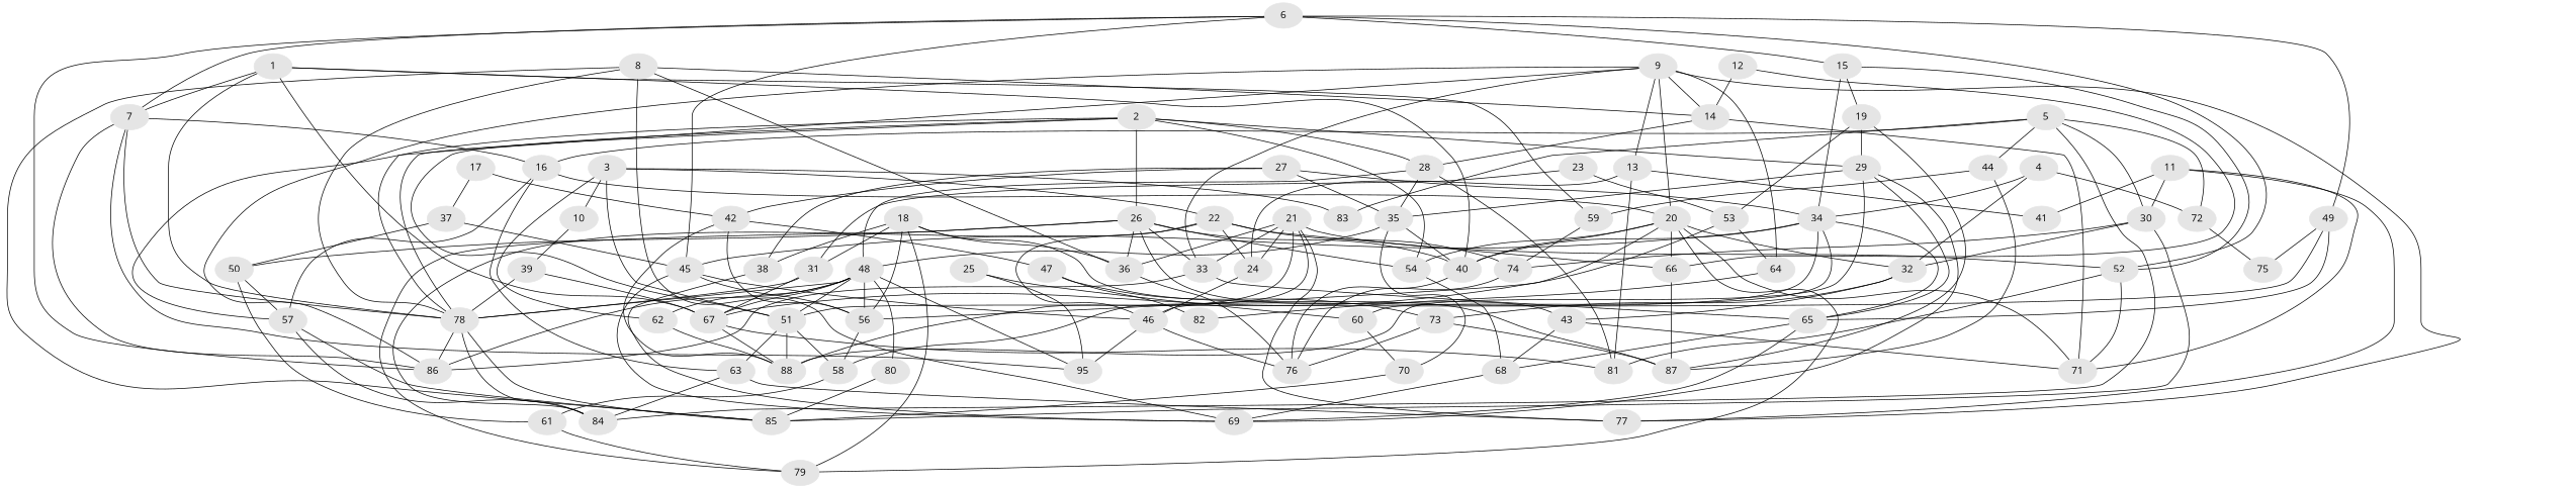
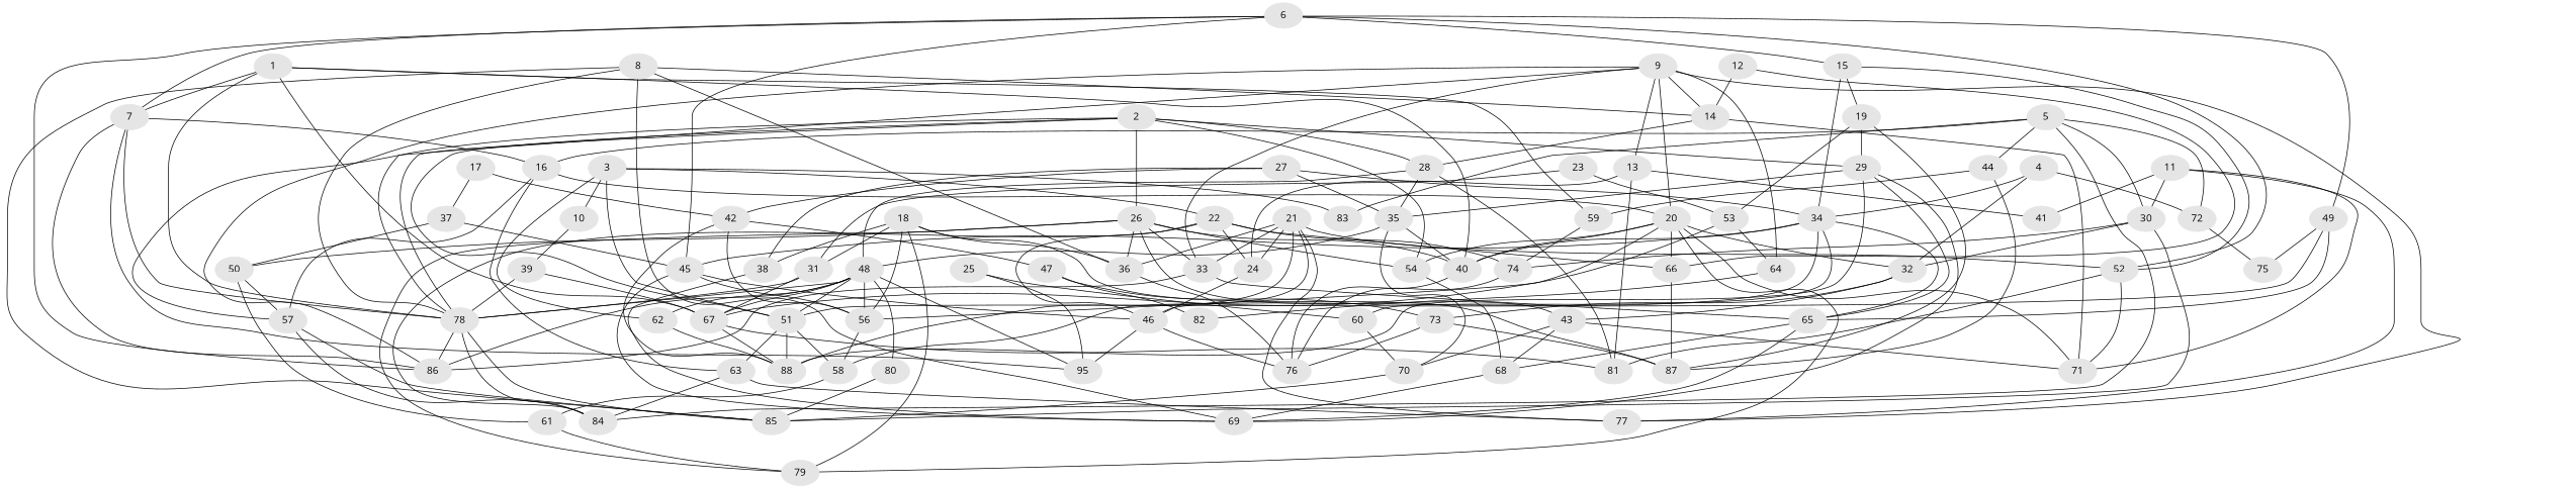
  graph {
    fontname="Open Sans"
    node [color=gray90 fontname="Open Sans" style=filled]
    edge [fontname="Open Sans" weight=1.0]
    1
    7
    40
    59
    67
    78
    16
    86
    n9 [label=95]
    76
    74
    81
    88
    84
    85
    2
    26
    28
    29
    51
    54
    57
    36
    33
    79
    43
    50
    35
    48
    69
    65
    63
    58
    68
    3
    10
    22
    62
    83
    39
    66
    24
    46
    4
    32
    34
    72
    73
    45
    60
    75
    5
    30
    44
    20
    87
    6
    15
    49
    52
    19
    56
    71
    8
    14
    9
    13
    64
    77
    41
    82
    11
    12
    53
    17
    37
    42
    47
    18
    31
    38
    21
    61
    23
    25
    70
    27
    80
    1 -- 7
    1 -- 40
    1 -- 59
    1 -- 67
    1 -- 78
    7 -- 78
    7 -- 16
    7 -- 86
    7 -- n9
    40 -- 76
    59 -- 74
    67 -- 81
    67 -- 88
    78 -- 86
    78 -- 84
    78 -- 85
    16 -- 57
    16 -- 63
    16 -- 20 [weight=2.0]
    74 -- 76
    2 -- 78
    2 -- 26
    2 -- 28
    2 -- 29
    2 -- 51
    2 -- 54
    2 -- 57
    26 -- 40
    26 -- 54
    26 -- 36
    26 -- 33
    26 -- 79
    26 -- 43
    26 -- 50
    28 -- 81
    28 -- 35
    28 -- 48
    29 -- 88
    29 -- 35
    29 -- 69
    29 -- 65
    51 -- 88
    51 -- 63 [weight=2.0]
    51 -- 58
    54 -- 68 [weight=2.0]
    57 -- 84
    57 -- 85
    36 -- 76
    33 -- 86
    33 -- 65
    43 -- 68
    43 -- 71
+   43 -- 70
    50 -- 57
    50 -- 61
    35 -- 40
    35 -- 48
    35 -- 70
    48 -- 67
    48 -- 78
    48 -- 86
    48 -- n9
    48 -- 51
    48 -- 62
    48 -- 56
    48 -- 80
    65 -- 69
    65 -- 68
    63 -- 84
    63 -- 77
    58 -- 61
    68 -- 69
    3 -- 51
    3 -- 10
    3 -- 22
    3 -- 62
    3 -- 83
    10 -- 39
    22 -- 74
    22 -- 84
    22 -- 66
    22 -- 24
    22 -- 46
    62 -- 88
    39 -- 67
    39 -- 78
    66 -- 87
    24 -- 46
    46 -- n9
    46 -- 76
    4 -- 32
    4 -- 34
    4 -- 72
    32 -- 43
    32 -- 73
    34 -- 40
    34 -- 65
    34 -- 46
    34 -- 45
    34 -- 60
    72 -- 75
    73 -- 76
    73 -- 87
    45 -- 69
    45 -- 46
    45 -- 56
    60 -- 70
    5 -- 16
    5 -- 84
    5 -- 83
    5 -- 72
    5 -- 30
    5 -- 44
    30 -- 74
    30 -- 85
    30 -- 32
    44 -- 59
    44 -- 87
    20 -- 40
    20 -- 54
    20 -- 79
    20 -- 66
    20 -- 32
    20 -- 56
    20 -- 71
    6 -- 7
    6 -- 86
    6 -- 45
    6 -- 15
    6 -- 49
    6 -- 52
    15 -- 34
    15 -- 52
    15 -- 19
    49 -- 51
    49 -- 65
    49 -- 75
    52 -- 81
    52 -- 71
    19 -- 29
    19 -- 87
    19 -- 53
    56 -- 58
    8 -- 78
    8 -- 85
    8 -- 36
    8 -- 69
    8 -- 14
    14 -- 28
    14 -- 71
    9 -- 78
    9 -- 86
    9 -- 33
    9 -- 20
    9 -- 14
    9 -- 13
    9 -- 64
    9 -- 77
    13 -- 81
    13 -- 24
    13 -- 41
    64 -- 82
    11 -- 30
    11 -- 71
    11 -- 77
    11 -- 41 [weight=2.0]
    12 -- 66
    12 -- 14
    53 -- 67
    53 -- 64
    17 -- 37
    17 -- 42
    37 -- 50
    37 -- 45
    42 -- 88
    42 -- 56
    42 -- 47
    47 -- 73
    47 -- 82
    18 -- 36
    18 -- 79
    18 -- 87
    18 -- 56
    18 -- 31
    18 -- 38
    31 -- 67
    31 -- 78
    38 -- 69
    21 -- 88
    21 -- 36
    21 -- 33
    21 -- 58
    21 -- 24
    21 -- 52
    21 -- 77
    61 -- 79
    23 -- 53
    23 -- 31
    25 -- n9
    25 -- 60
    70 -- 85
    27 -- 35
    27 -- 34
    27 -- 42
    27 -- 38
    80 -- 85
  }
